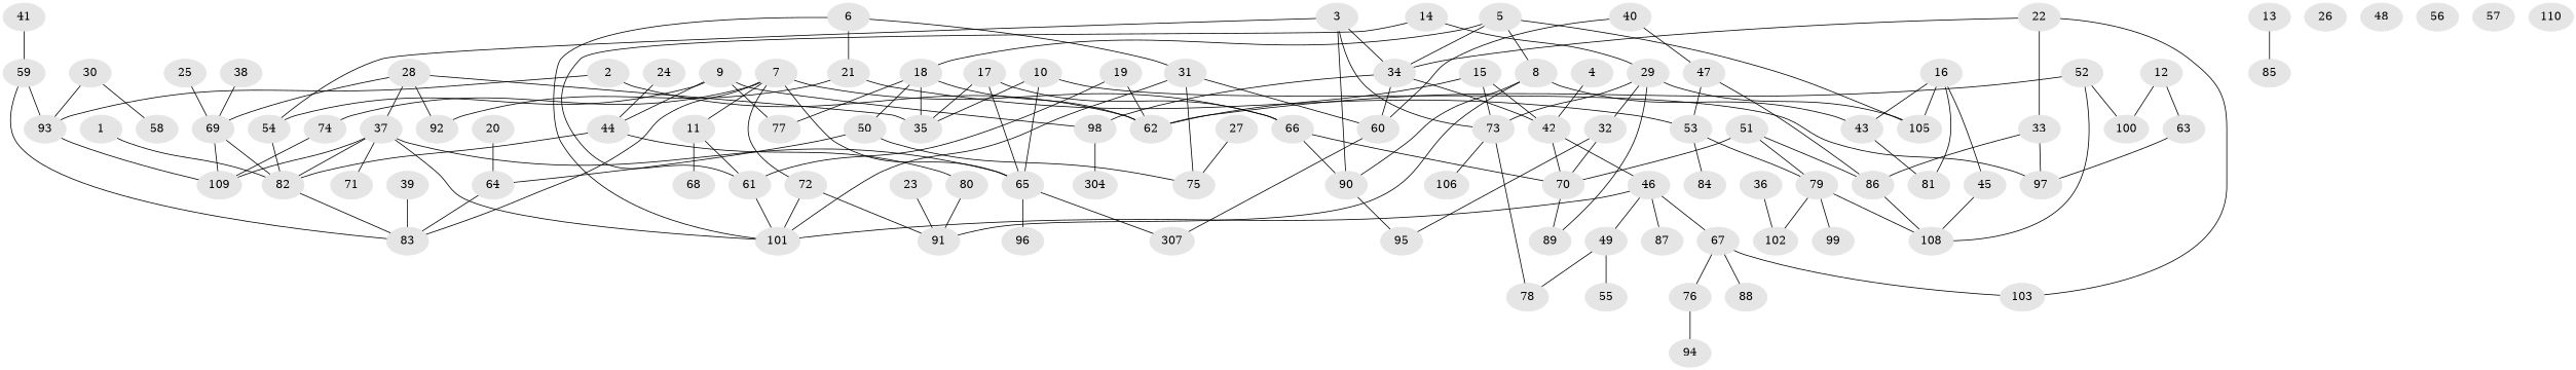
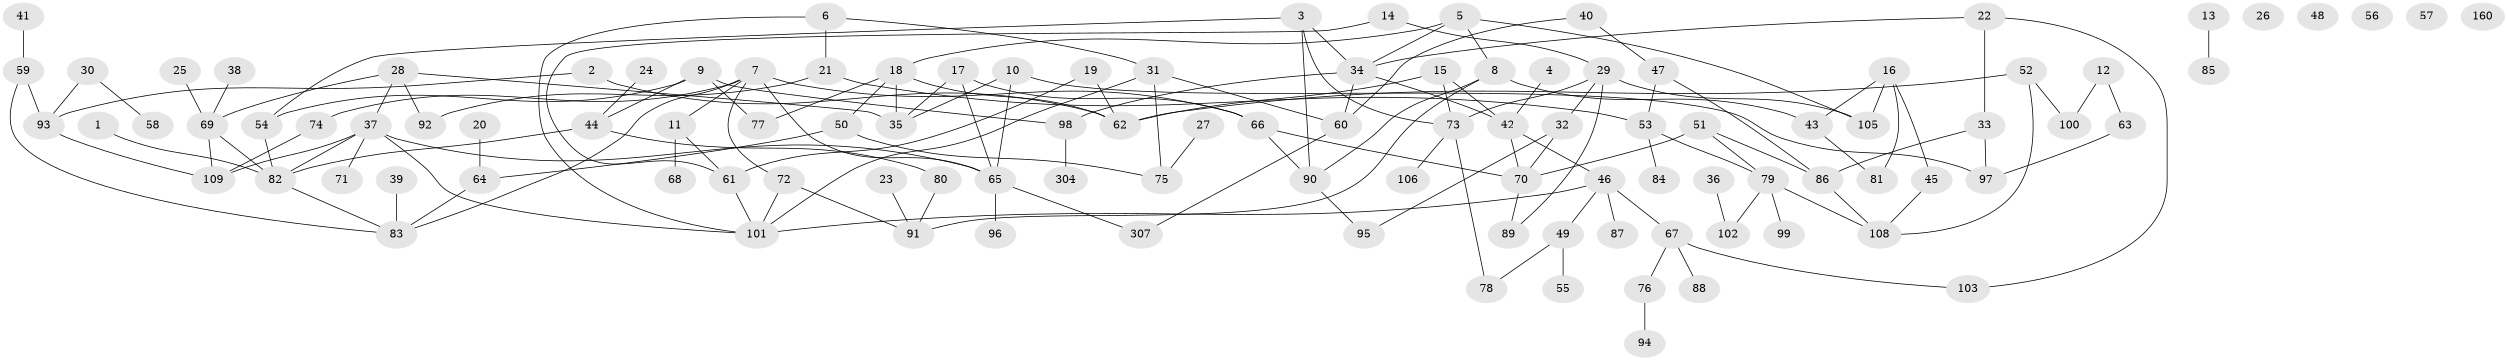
  graph {
    node [color=gray90 style=filled]
    1
    82
    83
    2
    62
    93
    109
    3
    34
    54
    73
    90
    42
    98
    60
    78
    106
    95
    4
    70
    46
    5
    8
    18
    105
    43
    91
    77
    35
    50
    6
    21
    31
    101
    53
    92
    75
    7
    11
    65
    66
    72
    74
    61
    68
    n46 [label=307]
    96
    81
    9
    44
    80
    n52 [label=304]
    10
    97
    12
    63
    100
    13
    85
    14
    29
    32
    89
    15
    16
    45
    108
    17
    64
    19
    20
    79
    84
    22
    33
    103
    86
    23
    24
    25
    69
    26
    27
    28
    37
    71
    30
    58
    36
    102
    38
    39
    40
    47
    41
    59
    49
    67
    87
    55
    76
    88
    48
    51
    99
    52
    56
    57
    94
-   110
+   110 [label=160]
    1 -- 82
    82 -- 83
    2 -- 62
    2 -- 93
    93 -- 109
    3 -- 34
    3 -- 54
    3 -- 73
    3 -- 90
    34 -- 42
    34 -- 98
    34 -- 60
    54 -- 82
    73 -- 78
    73 -- 106
    90 -- 95
    42 -- 70
    42 -- 46
    98 -- n52
    60 -- n46
    4 -- 42
    70 -- 89
    46 -- 101
    46 -- 49
    46 -- 67
    46 -- 87
    5 -- 34
    5 -- 8
    5 -- 18
    5 -- 105
    8 -- 90
    8 -- 43
    8 -- 91
    18 -- 62
    18 -- 77
    18 -- 35
    18 -- 50
    43 -- 81
    50 -- 75
    50 -- 64
    6 -- 21
    6 -- 31
    6 -- 101
    21 -- 53
    21 -- 92
    31 -- 60
    31 -- 101
    31 -- 75
    53 -- 79
    53 -- 84
    7 -- 83
    7 -- 11
    7 -- 65
    7 -- 66
    7 -- 72
    7 -- 74
    11 -- 61
    11 -- 68
    65 -- n46
    65 -- 96
    66 -- 90
    66 -- 70
    72 -- 91
    72 -- 101
    74 -- 109
    61 -- 101
    9 -- 54
    9 -- 98
    9 -- 77
    9 -- 44
    44 -- 82
    44 -- 80
    80 -- 91
    10 -- 35
    10 -- 65
    10 -- 97
    12 -- 63
    12 -- 100
    63 -- 97
    13 -- 85
    14 -- 61
    14 -- 29
    29 -- 73
    29 -- 105
    29 -- 32
    29 -- 89
    32 -- 95
    32 -- 70
    15 -- 62
    15 -- 73
    15 -- 42
    16 -- 105
    16 -- 43
    16 -- 81
    16 -- 45
    45 -- 108
    17 -- 35
    17 -- 65
    17 -- 66
    64 -- 83
    19 -- 62
    19 -- 61
    20 -- 64
    79 -- 108
    79 -- 102
    79 -- 99
    22 -- 34
    22 -- 33
    22 -- 103
    33 -- 97
    33 -- 86
    86 -- 108
    23 -- 91
    24 -- 44
    25 -- 69
    69 -- 82
    69 -- 109
    27 -- 75
    28 -- 35
    28 -- 92
    28 -- 69
    28 -- 37
    37 -- 82
    37 -- 109
    37 -- 101
    37 -- 65
    37 -- 71
    30 -- 93
    30 -- 58
    36 -- 102
    38 -- 69
    39 -- 83
    40 -- 60
    40 -- 47
    47 -- 53
    47 -- 86
    41 -- 59
    59 -- 83
    59 -- 93
    49 -- 78
    49 -- 55
    67 -- 103
    67 -- 76
    67 -- 88
    76 -- 94
    51 -- 70
    51 -- 79
    51 -- 86
    52 -- 62
    52 -- 100
    52 -- 108
  }
